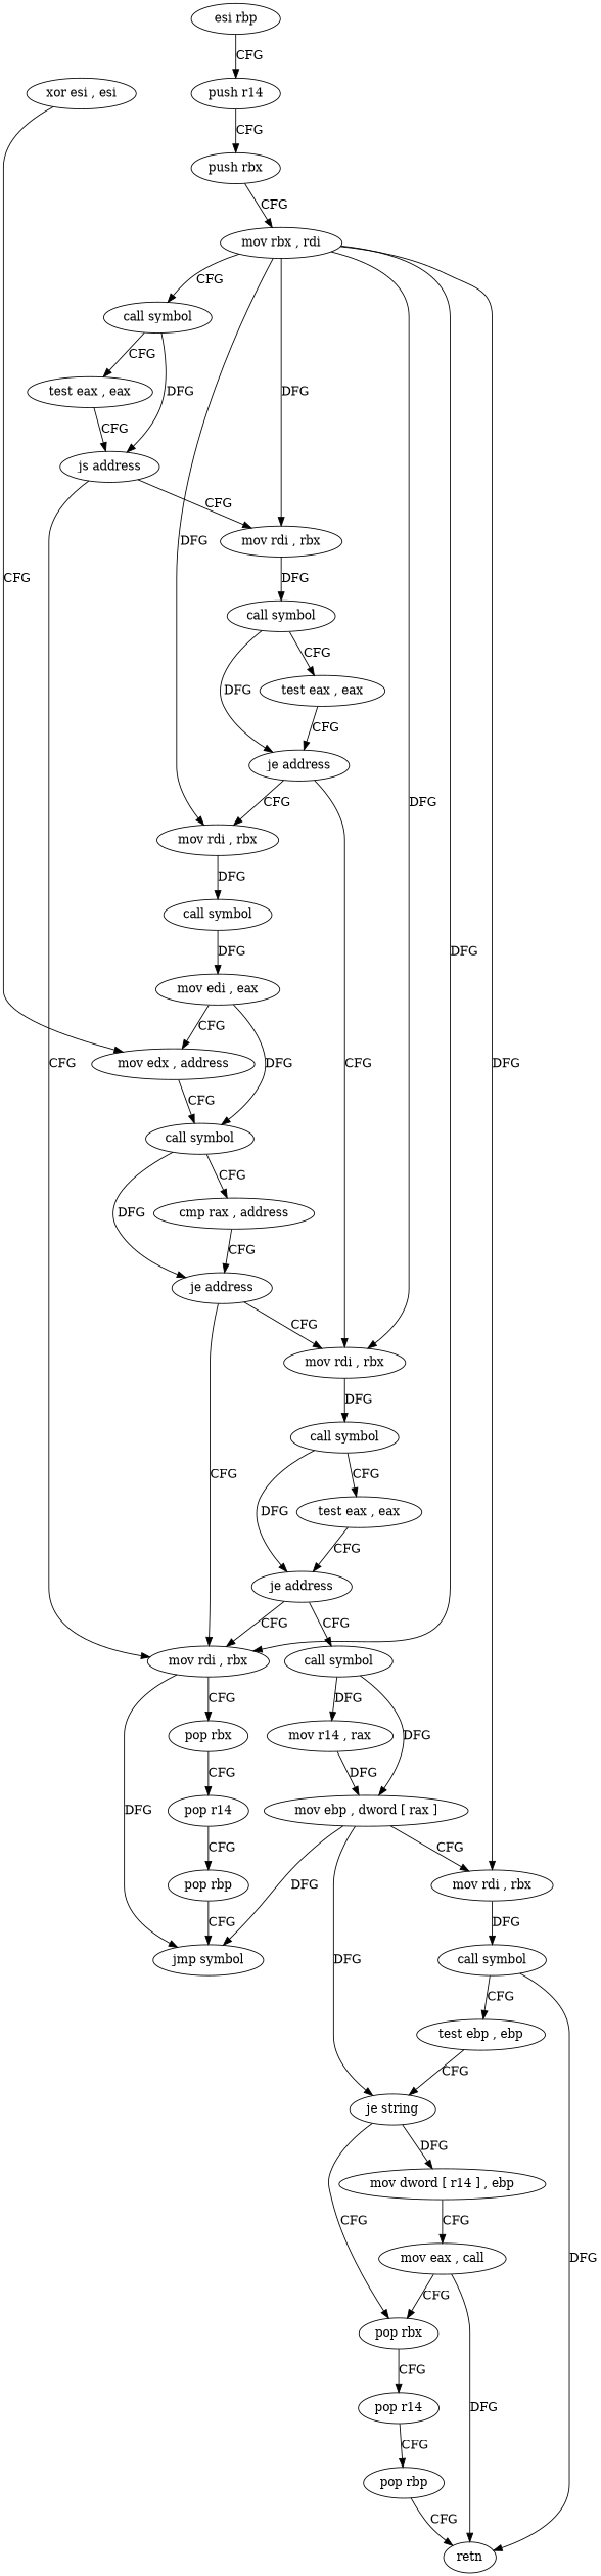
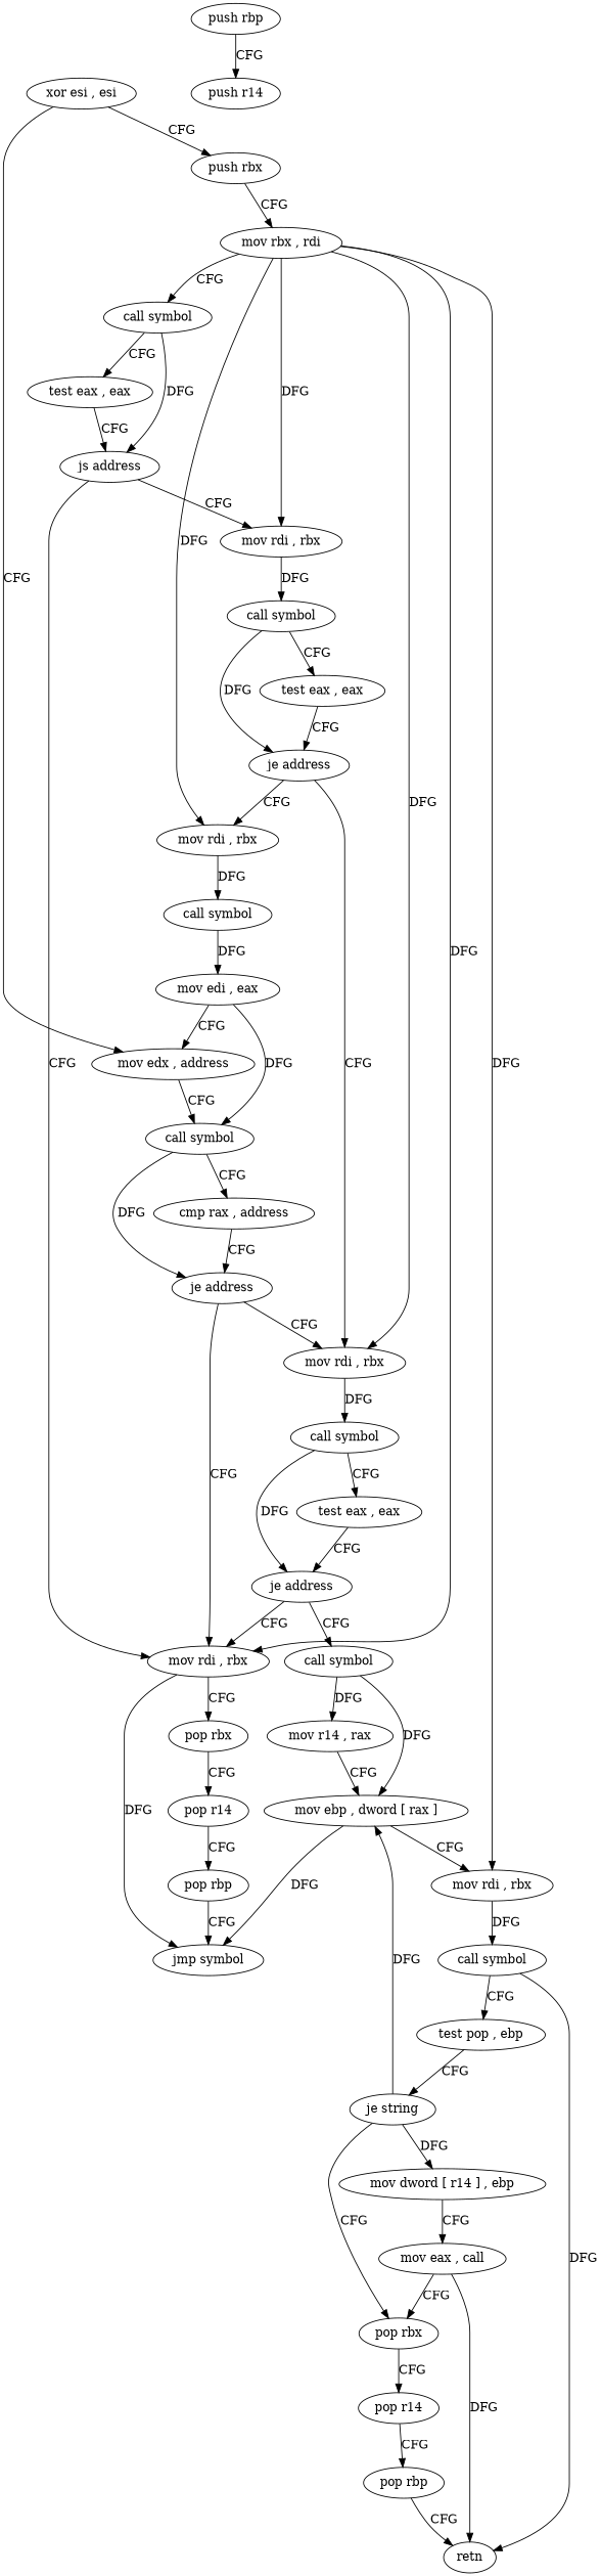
  digraph {
-   n1 [label="esi rbp"]
+   n1 [label="push rbp"]
    n2 [label="push r14"]
    n3 [label="push rbx"]
    n4 [label="mov rbx , rdi"]
    n5 [label="call symbol"]
    n6 [label="mov rdi , rbx"]
    n7 [label="mov rdi , rbx"]
    n8 [label="mov rdi , rbx"]
    n9 [label="mov rdi , rbx"]
    n10 [label="mov rdi , rbx"]
    n11 [label="test eax , eax"]
    n12 [label="js address"]
    n13 [label="pop rbx"]
    n14 [label="jmp symbol"]
    n15 [label="call symbol"]
    n16 [label="call symbol"]
    n17 [label="call symbol"]
    n18 [label="call symbol"]
    n19 [label="pop r14"]
    n20 [label="test eax , eax"]
    n21 [label="je address"]
    n22 [label="pop rbp"]
    n23 [label="test eax , eax"]
    n24 [label="je address"]
    n25 [label="mov edi , eax"]
    n26 [label="call symbol"]
    n27 [label="mov r14 , rax"]
    n28 [label="mov ebp , dword [ rax ]"]
    n29 [label="je string"]
    n30 [label="call symbol"]
    n31 [label="mov edx , address"]
    n32 [label="xor esi , esi"]
    n33 [label="cmp rax , address"]
    n34 [label="je address"]
    n35 [label="mov dword [ r14 ] , ebp"]
    n36 [label="mov eax , call"]
    n37 [label="pop rbx"]
-   n38 [label="test ebp , ebp"]
+   n38 [label="test pop , ebp"]
    n39 [label=retn]
    n40 [label="pop r14"]
    n41 [label="pop rbp"]
    n1 -> n2 [label=CFG]
-   n2 -> n3 [label=CFG]
+   n32 -> n3 [label=CFG]
    n3 -> n4 [label=CFG]
    n4 -> n5 [label=CFG]
    n4 -> n6 [label=DFG]
    n4 -> n7 [label=DFG]
    n4 -> n8 [label=DFG]
    n4 -> n9 [label=DFG]
    n4 -> n10 [label=DFG]
    n5 -> n11 [label=CFG]
    n5 -> n12 [label=DFG]
    n6 -> n13 [label=CFG]
    n6 -> n14 [label=DFG]
    n7 -> n15 [label=DFG]
    n8 -> n16 [label=DFG]
    n9 -> n17 [label=DFG]
    n10 -> n18 [label=DFG]
    n11 -> n12 [label=CFG]
    n12 -> n6 [label=CFG]
    n12 -> n7 [label=CFG]
    n13 -> n19 [label=CFG]
    n15 -> n20 [label=CFG]
    n15 -> n21 [label=DFG]
    n16 -> n23 [label=CFG]
    n16 -> n24 [label=DFG]
    n17 -> n25 [label=DFG]
    n18 -> n38 [label=CFG]
    n18 -> n39 [label=DFG]
    n19 -> n22 [label=CFG]
    n20 -> n21 [label=CFG]
    n21 -> n8 [label=CFG]
    n21 -> n9 [label=CFG]
    n22 -> n14 [label=CFG]
    n23 -> n24 [label=CFG]
    n24 -> n6 [label=CFG]
    n24 -> n26 [label=CFG]
    n25 -> n30 [label=DFG]
    n25 -> n31 [label=CFG]
    n26 -> n27 [label=DFG]
    n26 -> n28 [label=DFG]
-   n27 -> n28 [label=DFG]
+   n27 -> n28 [label=CFG]
    n28 -> n10 [label=CFG]
    n28 -> n14 [label=DFG]
-   n28 -> n29 [label=DFG]
+   n29 -> n28 [label=DFG]
    n29 -> n35 [label=DFG]
    n29 -> n37 [label=CFG]
    n30 -> n33 [label=CFG]
    n30 -> n34 [label=DFG]
    n31 -> n30 [label=CFG]
    n32 -> n31 [label=CFG]
    n33 -> n34 [label=CFG]
    n34 -> n6 [label=CFG]
    n34 -> n8 [label=CFG]
    n35 -> n36 [label=CFG]
    n36 -> n37 [label=CFG]
    n36 -> n39 [label=DFG]
    n37 -> n40 [label=CFG]
    n38 -> n29 [label=CFG]
    n40 -> n41 [label=CFG]
    n41 -> n39 [label=CFG]
  }
